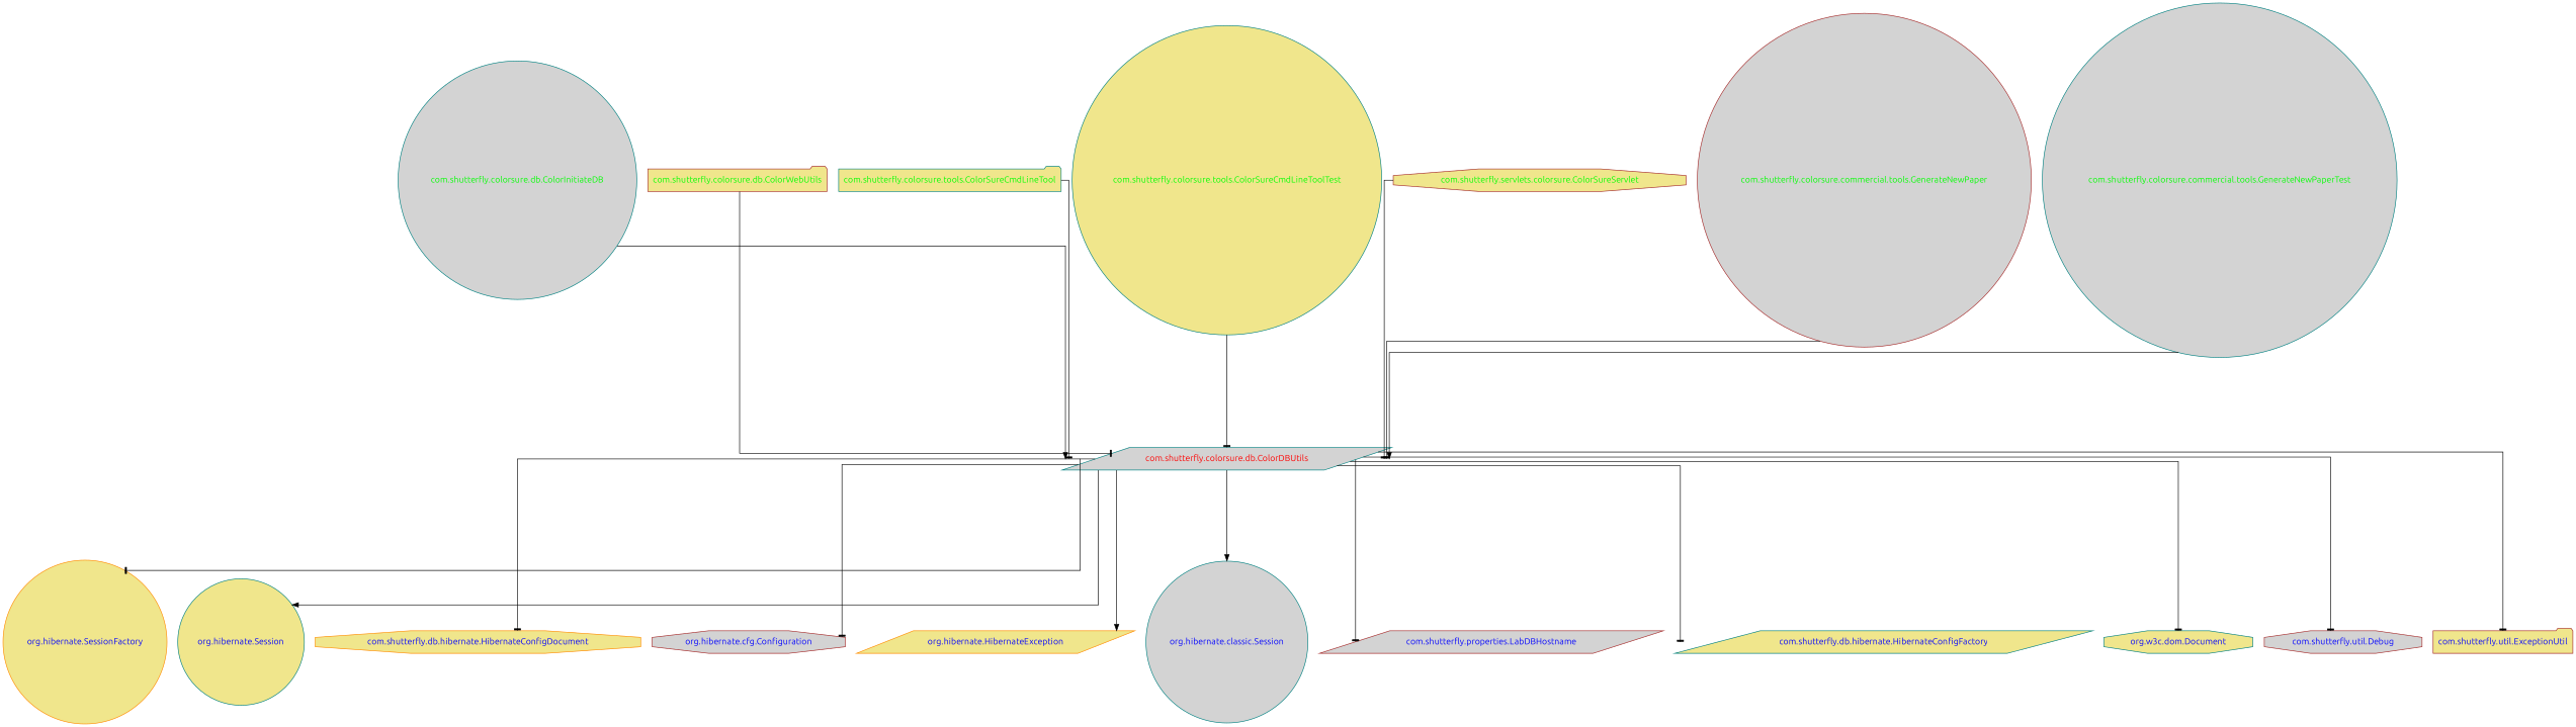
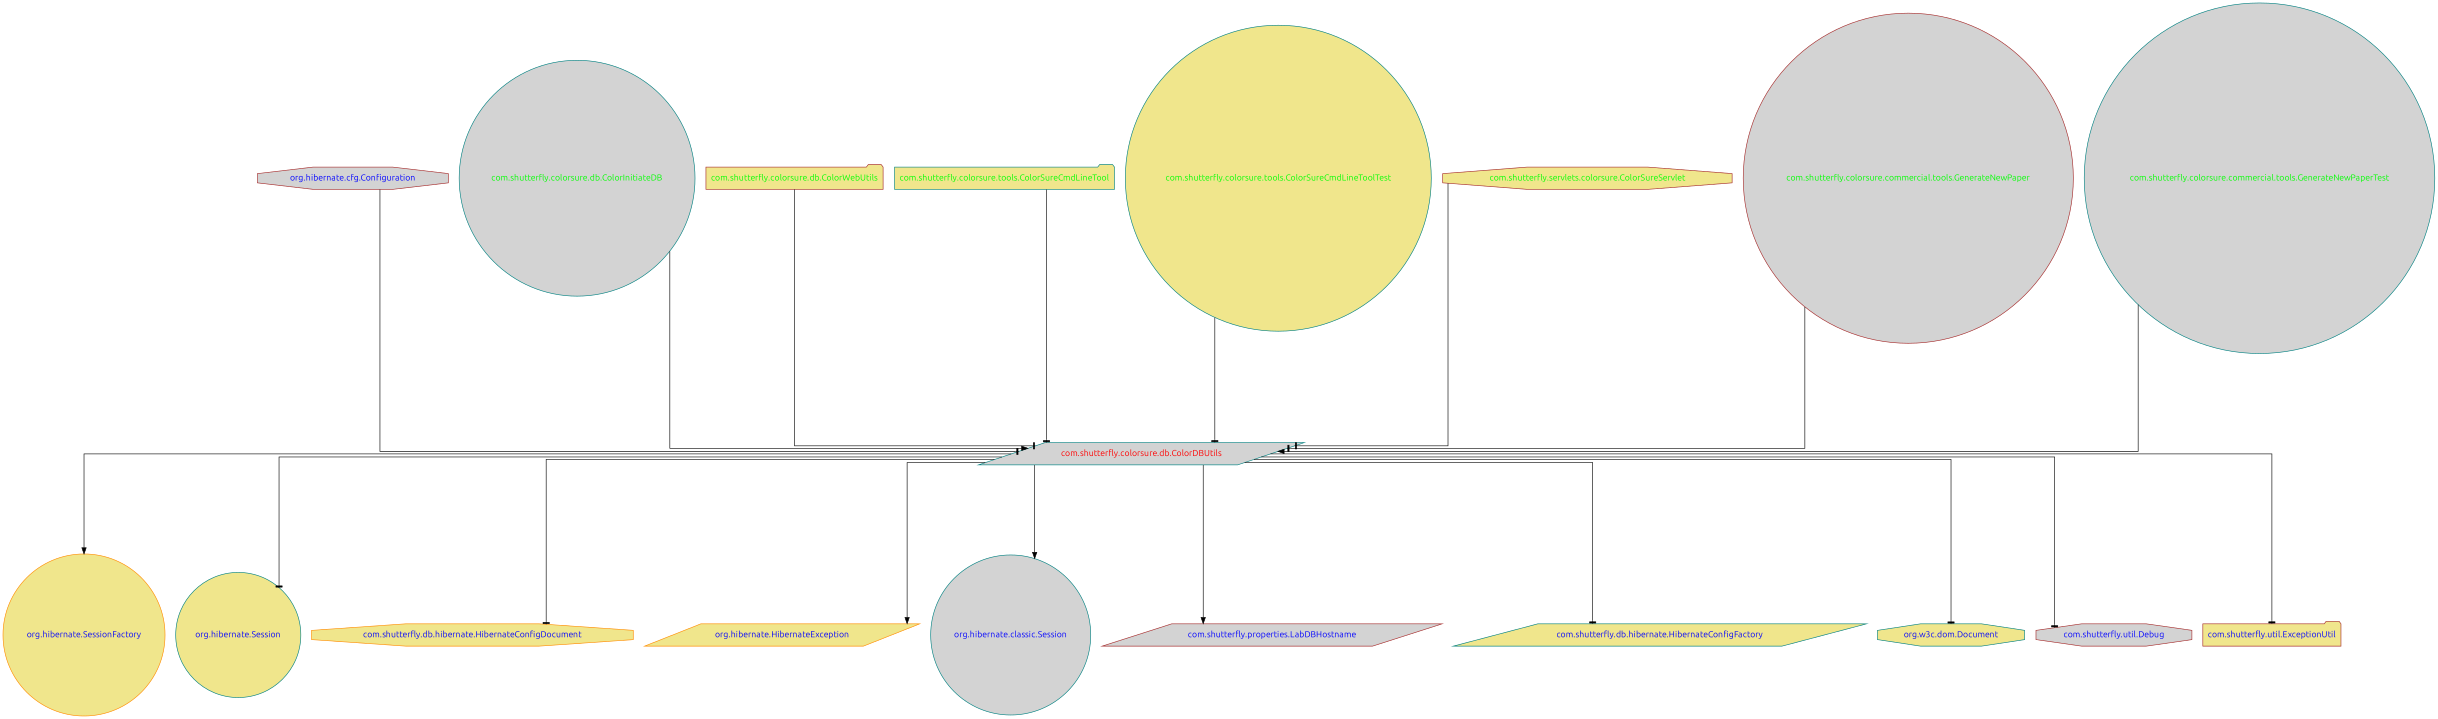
  digraph {
    concentrate=true
    fontname=Ubuntu
    rankdir=TB
    ranksep=2.0
    splines=ortho
    node [color=teal fillcolor=khaki fontcolor=blue fontname=Ubuntu shape=circle style=filled]
    edge [arrowhead=tee fontname=Ubuntu]
    "com.shutterfly.colorsure.db.ColorDBUtils" [fillcolor=lightgrey fontcolor=red shape=parallelogram]
    "org.hibernate.SessionFactory" [color=darkorange]
    "org.hibernate.Session"
    "com.shutterfly.db.hibernate.HibernateConfigDocument" [color=darkorange shape=octagon]
    "org.hibernate.cfg.Configuration" [color=brown fillcolor=lightgrey shape=octagon]
    "org.hibernate.HibernateException" [color=darkorange shape=parallelogram]
    "org.hibernate.classic.Session" [fillcolor=lightgrey]
    "com.shutterfly.properties.LabDBHostname" [color=brown fillcolor=lightgrey shape=parallelogram]
    "com.shutterfly.db.hibernate.HibernateConfigFactory" [shape=parallelogram]
    "org.w3c.dom.Document" [shape=octagon]
    "com.shutterfly.util.Debug" [color=brown fillcolor=lightgrey shape=octagon]
    "com.shutterfly.util.ExceptionUtil" [color=brown shape=folder]
    "com.shutterfly.colorsure.db.ColorInitiateDB" [fillcolor=lightgrey fontcolor=green]
    "com.shutterfly.colorsure.db.ColorWebUtils" [color=brown fontcolor=green shape=folder]
    "com.shutterfly.colorsure.tools.ColorSureCmdLineTool" [fontcolor=green shape=folder]
    "com.shutterfly.colorsure.tools.ColorSureCmdLineToolTest" [fontcolor=green]
    "com.shutterfly.servlets.colorsure.ColorSureServlet" [color=brown fontcolor=green shape=octagon]
    "com.shutterfly.colorsure.commercial.tools.GenerateNewPaper" [color=brown fillcolor=lightgrey fontcolor=green]
    "com.shutterfly.colorsure.commercial.tools.GenerateNewPaperTest" [fillcolor=lightgrey fontcolor=green]
-   "com.shutterfly.colorsure.db.ColorDBUtils" -> "org.hibernate.SessionFactory"
-   "com.shutterfly.colorsure.db.ColorDBUtils" -> "org.hibernate.Session" [arrowhead=normal]
+   "com.shutterfly.colorsure.db.ColorDBUtils" -> "org.hibernate.SessionFactory" [arrowhead=normal]
+   "com.shutterfly.colorsure.db.ColorDBUtils" -> "org.hibernate.Session"
    "com.shutterfly.colorsure.db.ColorDBUtils" -> "com.shutterfly.db.hibernate.HibernateConfigDocument"
-   "com.shutterfly.colorsure.db.ColorDBUtils" -> "org.hibernate.cfg.Configuration"
+   "org.hibernate.cfg.Configuration" -> "com.shutterfly.colorsure.db.ColorDBUtils"
    "com.shutterfly.colorsure.db.ColorDBUtils" -> "org.hibernate.HibernateException" [arrowhead=normal]
    "com.shutterfly.colorsure.db.ColorDBUtils" -> "org.hibernate.classic.Session" [arrowhead=normal]
-   "com.shutterfly.colorsure.db.ColorDBUtils" -> "com.shutterfly.properties.LabDBHostname"
+   "com.shutterfly.colorsure.db.ColorDBUtils" -> "com.shutterfly.properties.LabDBHostname" [arrowhead=normal]
    "com.shutterfly.colorsure.db.ColorDBUtils" -> "com.shutterfly.db.hibernate.HibernateConfigFactory"
    "com.shutterfly.colorsure.db.ColorDBUtils" -> "org.w3c.dom.Document"
    "com.shutterfly.colorsure.db.ColorDBUtils" -> "com.shutterfly.util.Debug"
    "com.shutterfly.colorsure.db.ColorDBUtils" -> "com.shutterfly.util.ExceptionUtil"
    "com.shutterfly.colorsure.db.ColorInitiateDB" -> "com.shutterfly.colorsure.db.ColorDBUtils" [arrowhead=normal]
    "com.shutterfly.colorsure.db.ColorWebUtils" -> "com.shutterfly.colorsure.db.ColorDBUtils"
    "com.shutterfly.colorsure.tools.ColorSureCmdLineTool" -> "com.shutterfly.colorsure.db.ColorDBUtils"
    "com.shutterfly.colorsure.tools.ColorSureCmdLineToolTest" -> "com.shutterfly.colorsure.db.ColorDBUtils"
    "com.shutterfly.servlets.colorsure.ColorSureServlet" -> "com.shutterfly.colorsure.db.ColorDBUtils"
    "com.shutterfly.colorsure.commercial.tools.GenerateNewPaper" -> "com.shutterfly.colorsure.db.ColorDBUtils"
    "com.shutterfly.colorsure.commercial.tools.GenerateNewPaperTest" -> "com.shutterfly.colorsure.db.ColorDBUtils" [arrowhead=normal]
  }
